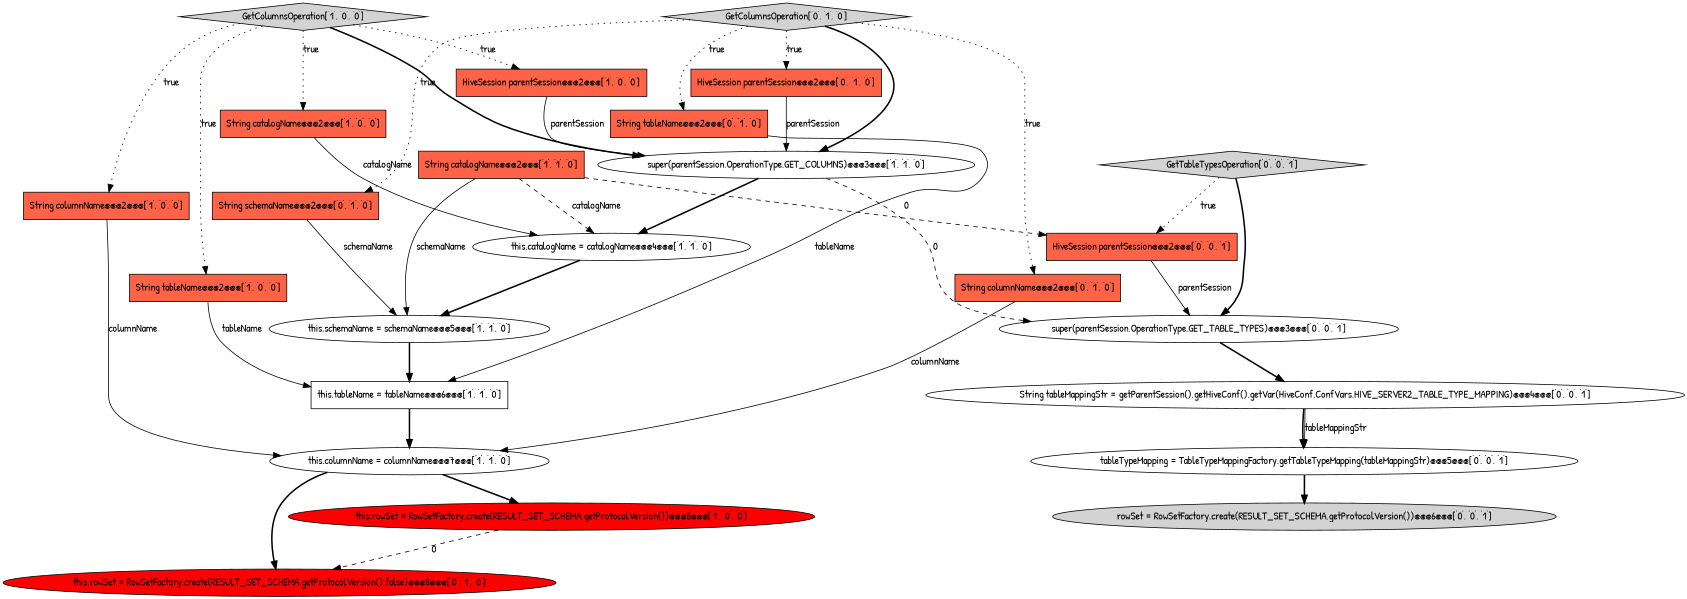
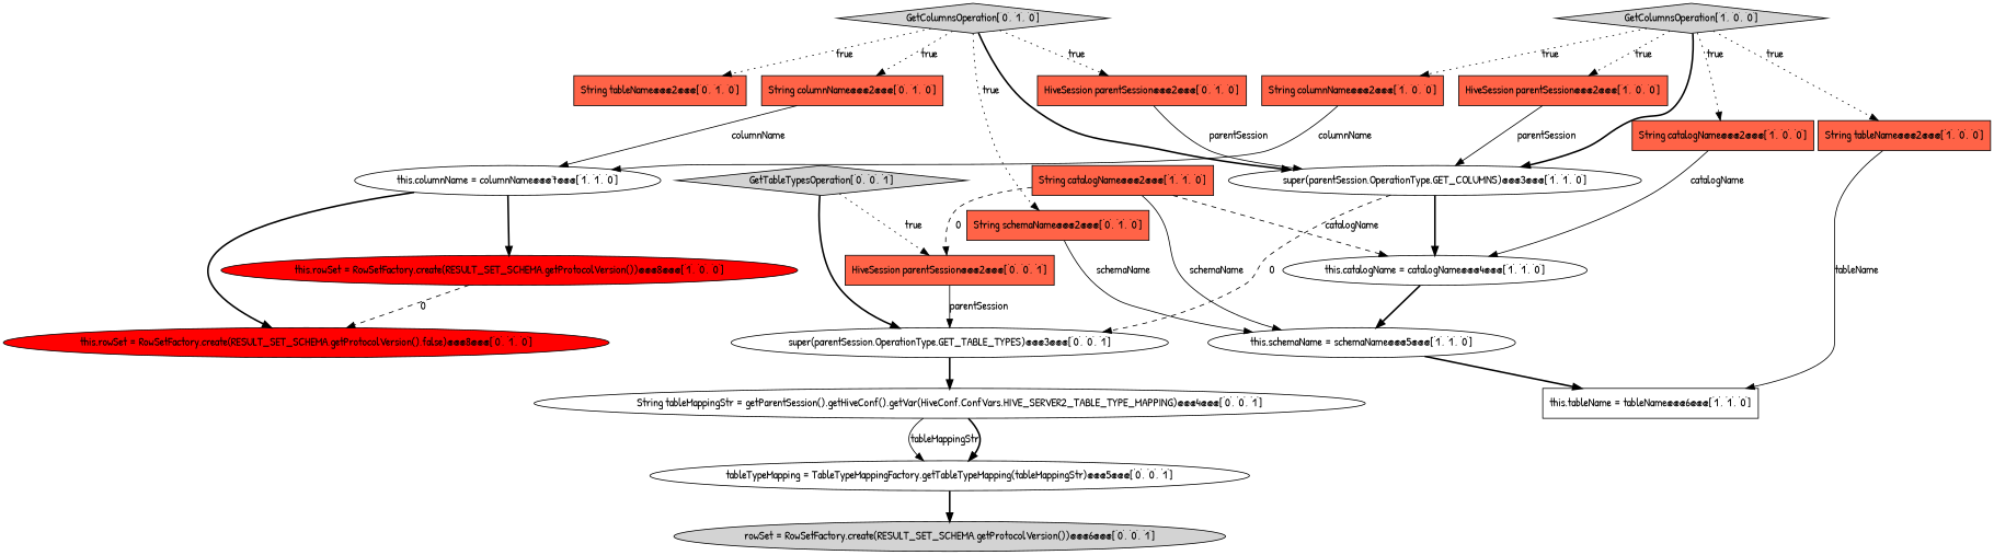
  digraph {
    fontname="Patrick Hand"
    node [fillcolor=tomato fontname="Patrick Hand" shape=box style=filled]
    edge [fontname="Patrick Hand" style=bold]
    n1 [label="String tableName@@@2@@@['0', '1', '0']"]
    n2 [fillcolor=white label="this.tableName = tableName@@@6@@@['1', '1', '0']"]
    n3 [fillcolor=white label="this.columnName = columnName@@@7@@@['1', '1', '0']" shape=ellipse]
    n4 [fillcolor=lightgray label="GetTableTypesOperation['0', '0', '1']" shape=diamond]
    n5 [label="HiveSession parentSession@@@2@@@['0', '0', '1']"]
    n6 [fillcolor=white label="super(parentSession,OperationType.GET_TABLE_TYPES)@@@3@@@['0', '0', '1']" shape=ellipse]
    n7 [fillcolor=white label="String tableMappingStr = getParentSession().getHiveConf().getVar(HiveConf.ConfVars.HIVE_SERVER2_TABLE_TYPE_MAPPING)@@@4@@@['0', '0', '1']" shape=ellipse]
    n8 [fillcolor=red label="this.rowSet = RowSetFactory.create(RESULT_SET_SCHEMA,getProtocolVersion(),false)@@@8@@@['0', '1', '0']" shape=ellipse]
    n9 [fillcolor=red label="this.rowSet = RowSetFactory.create(RESULT_SET_SCHEMA,getProtocolVersion())@@@8@@@['1', '0', '0']" shape=ellipse]
    n10 [label="String columnName@@@2@@@['1', '0', '0']"]
    n11 [fillcolor=white label="this.schemaName = schemaName@@@5@@@['1', '1', '0']" shape=ellipse]
    n12 [label="HiveSession parentSession@@@2@@@['0', '1', '0']"]
    n13 [fillcolor=white label="super(parentSession,OperationType.GET_COLUMNS)@@@3@@@['1', '1', '0']" shape=ellipse]
    n14 [fillcolor=white label="this.catalogName = catalogName@@@4@@@['1', '1', '0']" shape=ellipse]
    n15 [label="String catalogName@@@2@@@['1', '1', '0']"]
    n16 [label="String columnName@@@2@@@['0', '1', '0']"]
    n17 [fillcolor=lightgray label="GetColumnsOperation['0', '1', '0']" shape=diamond]
    n18 [label="String schemaName@@@2@@@['0', '1', '0']"]
    n19 [fillcolor=lightgray label="GetColumnsOperation['1', '0', '0']" shape=diamond]
    n20 [label="String catalogName@@@2@@@['1', '0', '0']"]
    n21 [label="String tableName@@@2@@@['1', '0', '0']"]
    n22 [label="HiveSession parentSession@@@2@@@['1', '0', '0']"]
    n23 [fillcolor=lightgray label="rowSet = RowSetFactory.create(RESULT_SET_SCHEMA,getProtocolVersion())@@@6@@@['0', '0', '1']" shape=ellipse]
    n24 [fillcolor=white label="tableTypeMapping = TableTypeMappingFactory.getTableTypeMapping(tableMappingStr)@@@5@@@['0', '0', '1']" shape=ellipse]
-   n1 -> n2 [label=tableName style=solid]
-   n2 -> n3
    n3 -> n8
    n3 -> n9
    n4 -> n5 [label=true style=dotted]
    n4 -> n6
    n5 -> n6 [label=parentSession style=solid]
    n6 -> n7
    n7 -> n24 [label=tableMappingStr style=solid]
    n7 -> n24
    n9 -> n8 [label=0 style=dashed]
    n10 -> n3 [label=columnName style=solid]
    n11 -> n2
    n12 -> n13 [label=parentSession style=solid]
    n13 -> n6 [label=0 style=dashed]
    n13 -> n14
    n14 -> n11
    n15 -> n5 [label=0 style=dashed]
    n15 -> n11 [label=schemaName style=solid]
    n15 -> n14 [label=catalogName style=dashed]
    n16 -> n3 [label=columnName style=solid]
    n17 -> n1 [label=true style=dotted]
    n17 -> n12 [label=true style=dotted]
    n17 -> n13
    n17 -> n16 [label=true style=dotted]
    n17 -> n18 [label=true style=dotted]
    n18 -> n11 [label=schemaName style=solid]
    n19 -> n10 [label=true style=dotted]
    n19 -> n13
    n19 -> n20 [label=true style=dotted]
    n19 -> n21 [label=true style=dotted]
    n19 -> n22 [label=true style=dotted]
    n20 -> n14 [label=catalogName style=solid]
    n21 -> n2 [label=tableName style=solid]
    n22 -> n13 [label=parentSession style=solid]
    n24 -> n23
  }
